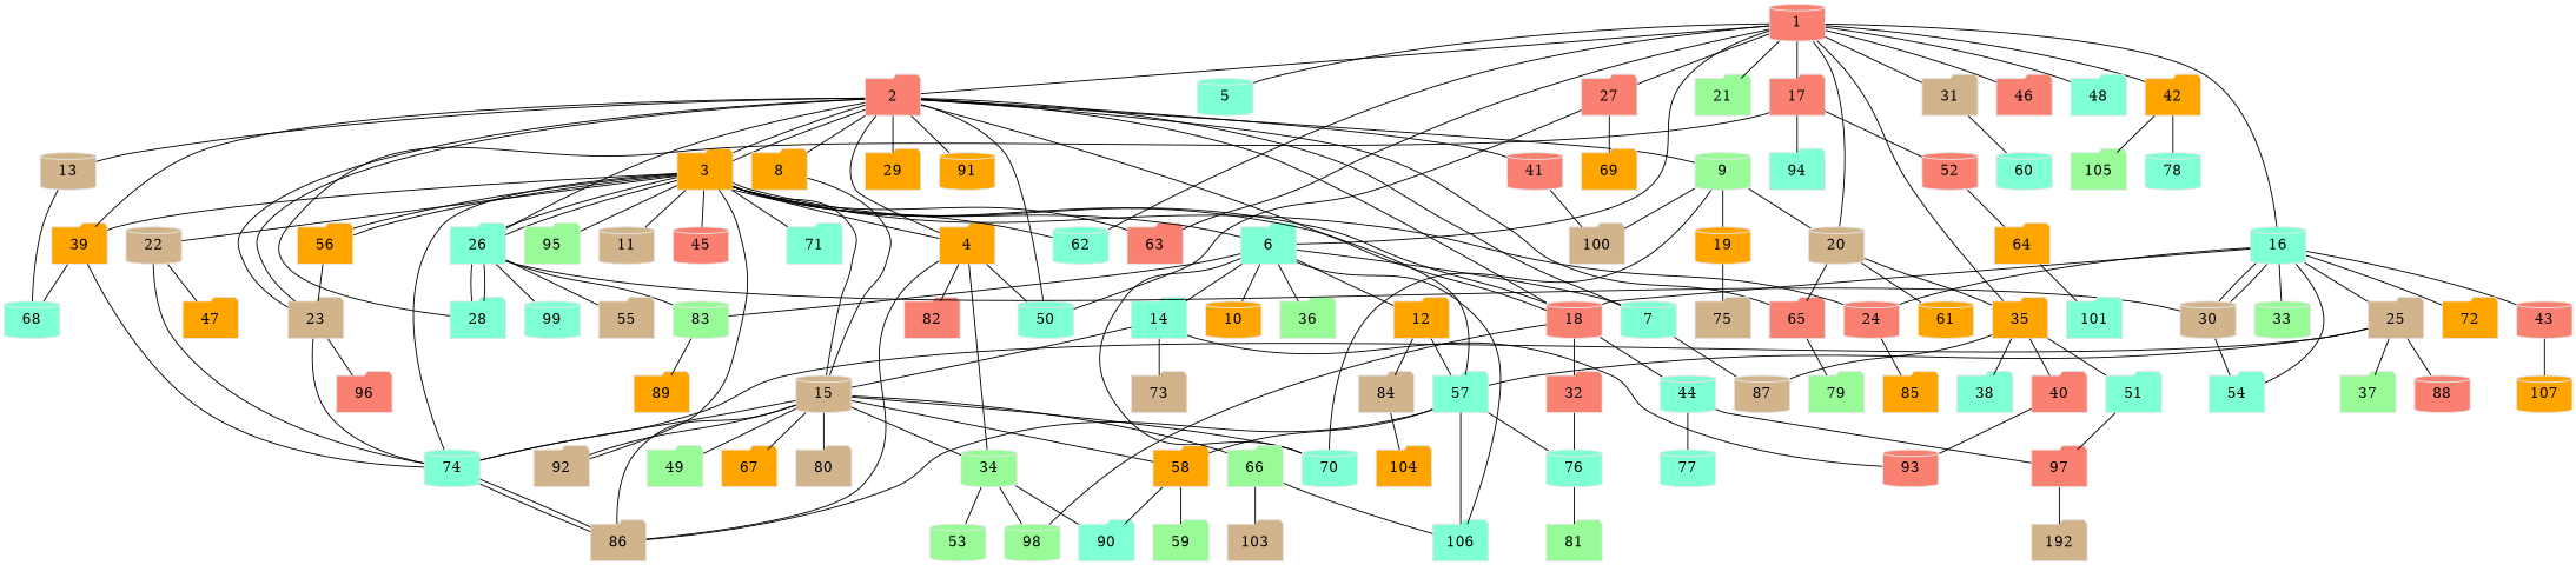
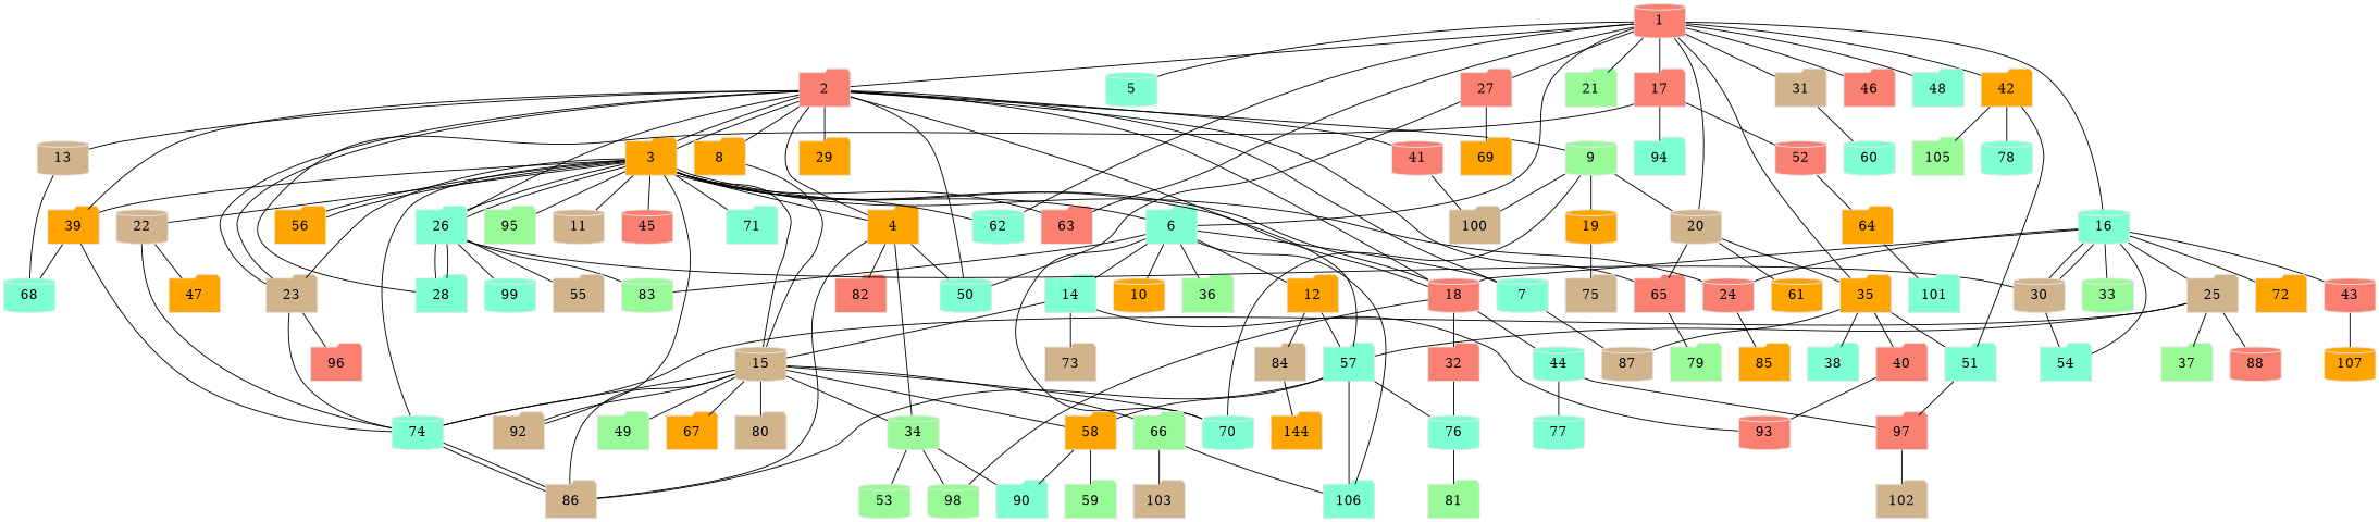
  graph {
    node [color=gray90 fillcolor=aquamarine shape=folder style=filled]
    1 [fillcolor=salmon shape=cylinder]
    2 [fillcolor=salmon]
    5 [shape=cylinder]
    6
    16 [shape=cylinder]
    17 [fillcolor=salmon]
    20 [fillcolor=tan shape=cylinder]
    21 [fillcolor=palegreen]
    27 [fillcolor=salmon]
    31 [fillcolor=tan]
    35 [fillcolor=orange]
    42 [fillcolor=orange]
    46 [fillcolor=salmon]
    48
    62 [shape=cylinder]
    63 [fillcolor=salmon]
    3 [fillcolor=orange]
    4 [fillcolor=orange]
    7 [shape=cylinder]
    8 [fillcolor=orange]
    9 [fillcolor=palegreen shape=cylinder]
    13 [fillcolor=tan shape=cylinder]
    18 [fillcolor=salmon shape=cylinder]
    23 [fillcolor=tan]
    26
    29 [fillcolor=orange]
    39 [fillcolor=orange]
    41 [fillcolor=salmon shape=cylinder]
    50 [shape=cylinder]
    57
    65 [fillcolor=salmon]
-   91 [fillcolor=orange shape=cylinder]
    10 [fillcolor=orange shape=cylinder]
    12 [fillcolor=orange]
    14
    36 [fillcolor=palegreen]
    70 [shape=cylinder]
    83 [fillcolor=palegreen shape=cylinder]
    106
    24 [fillcolor=salmon shape=cylinder]
    25 [fillcolor=tan]
    30 [fillcolor=tan shape=cylinder]
    33 [fillcolor=palegreen shape=cylinder]
    43 [fillcolor=salmon shape=cylinder]
    54
    72 [fillcolor=orange]
    28
    52 [fillcolor=salmon shape=cylinder]
    94
    61 [fillcolor=orange shape=cylinder]
    69 [fillcolor=orange]
    60 [shape=cylinder]
    87 [fillcolor=tan shape=cylinder]
    38
    40 [fillcolor=salmon]
    51
    78 [shape=cylinder]
    105 [fillcolor=palegreen]
    11 [fillcolor=tan shape=cylinder]
    15 [fillcolor=tan shape=cylinder]
    22 [fillcolor=tan shape=cylinder]
    45 [fillcolor=salmon shape=cylinder]
    56 [fillcolor=orange]
    71
    74 [shape=cylinder]
    92 [fillcolor=tan]
    95 [fillcolor=palegreen]
    34 [fillcolor=palegreen shape=cylinder]
    82 [fillcolor=salmon]
    86 [fillcolor=tan]
    19 [fillcolor=orange shape=cylinder]
    100 [fillcolor=tan]
    68 [shape=cylinder]
    32 [fillcolor=salmon]
    44 [shape=cylinder]
    98 [fillcolor=palegreen shape=cylinder]
    96 [fillcolor=salmon]
    55 [fillcolor=tan]
    99 [shape=cylinder]
    58 [fillcolor=orange]
    76 [shape=cylinder]
    79 [fillcolor=palegreen]
    49 [fillcolor=palegreen]
    66 [fillcolor=palegreen]
    67 [fillcolor=orange]
    80 [fillcolor=tan]
    47 [fillcolor=orange]
    85 [fillcolor=orange]
    53 [fillcolor=palegreen shape=cylinder]
    90
    84 [fillcolor=tan]
    73 [fillcolor=tan]
    93 [fillcolor=salmon shape=cylinder]
-   89 [fillcolor=orange]
    75 [fillcolor=tan]
-   104 [fillcolor=orange]
+   104 [fillcolor=orange label=144]
    59 [fillcolor=palegreen]
    103 [fillcolor=tan]
    37 [fillcolor=palegreen]
    88 [fillcolor=salmon shape=cylinder]
    107 [fillcolor=orange shape=cylinder]
    64 [fillcolor=orange]
    77 [shape=cylinder]
    97 [fillcolor=salmon]
    81 [fillcolor=palegreen]
-   102 [fillcolor=tan label=192]
+   102 [fillcolor=tan]
    101
    1 -- 2
    1 -- 5
    1 -- 6
    1 -- 16
    1 -- 17
    1 -- 20
    1 -- 21
    1 -- 27
    1 -- 31
    1 -- 35
    1 -- 42
    1 -- 46
    1 -- 48
    1 -- 62
    1 -- 63
    2 -- 3
    2 -- 3
    2 -- 4
    2 -- 7
    2 -- 8
    2 -- 9
    2 -- 13
    2 -- 18
    2 -- 23
    2 -- 23
    2 -- 26
    2 -- 29
    2 -- 39
    2 -- 41
    2 -- 50
    2 -- 57
    2 -- 65
-   2 -- 91
    6 -- 7
    6 -- 10
    6 -- 12
    6 -- 14
    6 -- 36
    6 -- 70
    6 -- 83
    6 -- 106
    16 -- 18
    16 -- 24
    16 -- 25
    16 -- 30
    16 -- 30
    16 -- 33
    16 -- 43
    16 -- 54
    16 -- 72
    17 -- 28
    17 -- 52
    17 -- 94
    20 -- 35
    20 -- 65
    20 -- 61
    27 -- 50
    27 -- 69
    31 -- 60
    35 -- 87
    35 -- 38
    35 -- 40
    35 -- 51
+   42 -- 51
    42 -- 78
    42 -- 105
    3 -- 6
    3 -- 62
    3 -- 63
    3 -- 4
    3 -- 18
    3 -- 18
-   56 -- 23
+   3 -- 23
    3 -- 26
    3 -- 26
    3 -- 39
    3 -- 24
    3 -- 11
    3 -- 15
    3 -- 22
    3 -- 45
    3 -- 56
    3 -- 56
    3 -- 71
    3 -- 74
    3 -- 92
    3 -- 95
    4 -- 50
    4 -- 34
    4 -- 82
    4 -- 86
    7 -- 87
    8 -- 15
    9 -- 20
    9 -- 70
    9 -- 19
    9 -- 100
    13 -- 68
    18 -- 32
    18 -- 44
    18 -- 98
    23 -- 74
    23 -- 96
    26 -- 83
    26 -- 30
    26 -- 28
    26 -- 28
    26 -- 55
    26 -- 99
    39 -- 74
    39 -- 68
    41 -- 100
    57 -- 106
    57 -- 86
    57 -- 58
    57 -- 76
    65 -- 79
    12 -- 57
    12 -- 84
    14 -- 15
    14 -- 73
    14 -- 93
-   83 -- 89
    24 -- 85
    25 -- 57
    25 -- 74
    25 -- 37
    25 -- 88
    30 -- 54
    43 -- 107
    52 -- 64
    40 -- 93
    51 -- 97
    15 -- 70
    15 -- 74
    15 -- 92
    15 -- 34
    15 -- 86
    15 -- 58
    15 -- 49
    15 -- 66
    15 -- 67
    15 -- 80
    22 -- 74
    22 -- 47
    74 -- 86
    74 -- 86
    34 -- 98
    34 -- 53
    34 -- 90
    19 -- 75
    32 -- 76
    44 -- 77
    44 -- 97
    58 -- 90
    58 -- 59
    76 -- 81
    66 -- 106
    66 -- 103
    84 -- 104
    64 -- 101
    97 -- 102
  }
